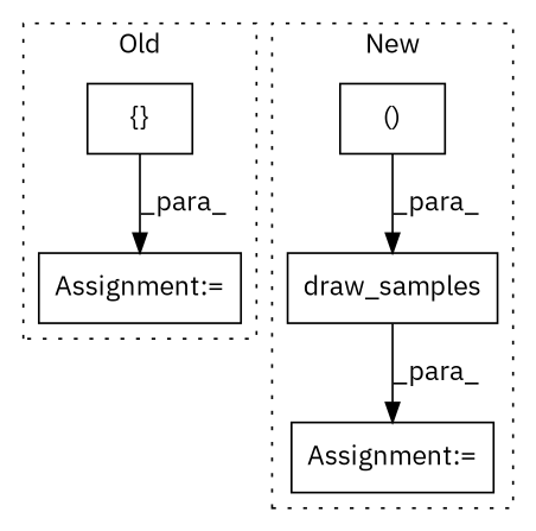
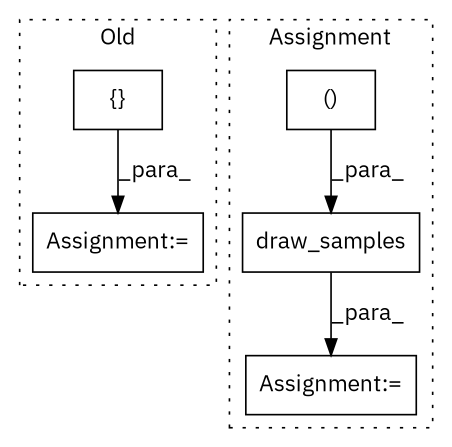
  digraph {
    fontname="IBM Plex Sans"
    node [a=7 l=1 shape=box fontname="IBM Plex Sans"]
    edge [fontname="IBM Plex Sans"]
    n1 [a=4 l="1,1" label="{}" s="50500,50510"]
    n2 [label="Assignment:=" s=50490]
    n3 [a=32 l="18,1" label=draw_samples s="56863,56954"]
    n4 [a=106 l=34 label="()" s=56881]
    n5 [label="Assignment:=" s=56852]
    subgraph cluster_1 {
      label=Old
      style=dotted
      n1
      n2
    }
    subgraph cluster_2 {
-     label=New
+     label=Assignment
      style=dotted
      n3
      n4
      n5
    }
    n1 -> n2 [label=_para_]
    n3 -> n5 [label=_para_]
    n4 -> n3 [label=_para_]
  }
